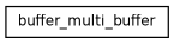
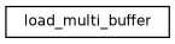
  digraph {
    rankdir=LR
-   n1 [color=black fillcolor=white fontname=Helvetica fontsize=10 height=0.2 label=buffer_multi_buffer shape=record style=filled width=0.4]
+   n1 [color=black fillcolor=white fontname=Helvetica fontsize=10 height=0.2 label=load_multi_buffer shape=record style=filled width=0.4]
  }
